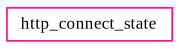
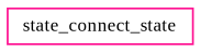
  digraph {
    rankdir=TB
    fontname="Liberation Serif"
-   n1 [color=deeppink fillcolor=white fontname="Liberation Serif" fontsize=10 height=0.2 label=http_connect_state shape=record style=filled width=0.4]
+   n1 [color=deeppink fillcolor=white fontname="Liberation Serif" fontsize=10 height=0.2 label=state_connect_state shape=record style=filled width=0.4]
  }
